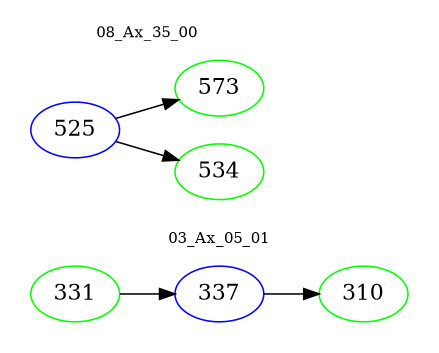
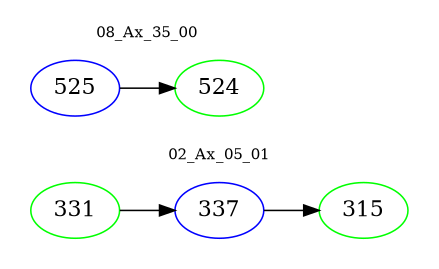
  digraph {
    rankdir=LR
    node [color=green]
    edge [color=black]
    n1 [color=blue label=337]
-   n2 [label=310]
+   n2 [label=315]
    n3 [label=331]
    n4 [color=blue label=525]
-   n5 [label=534]
-   n6 [label=573]
+   n5 [label=524]
    subgraph cluster_1 {
      color=white
      fontsize=10
-     label="03_Ax_05_01"
+     label="02_Ax_05_01"
      n1
      n2
      n3
    }
    subgraph cluster_2 {
      color=white
      fontsize=10
      label="08_Ax_35_00"
      n4
      n5
-     n6
    }
    n1 -> n2
    n3 -> n1
    n4 -> n5
-   n4 -> n6
  }
